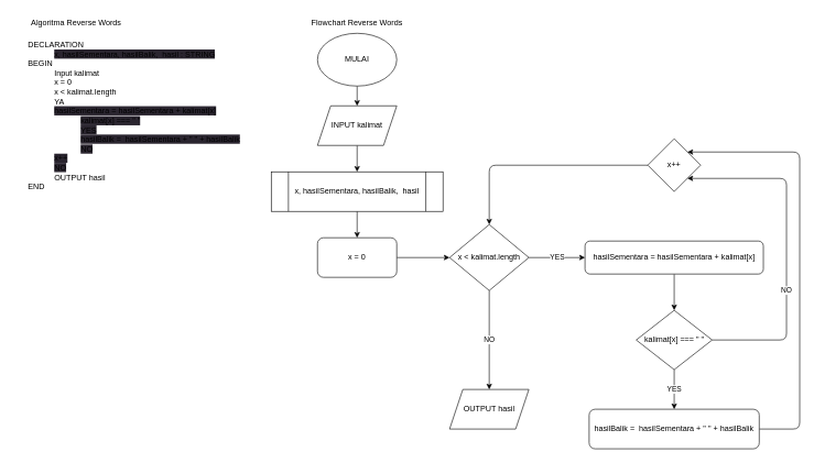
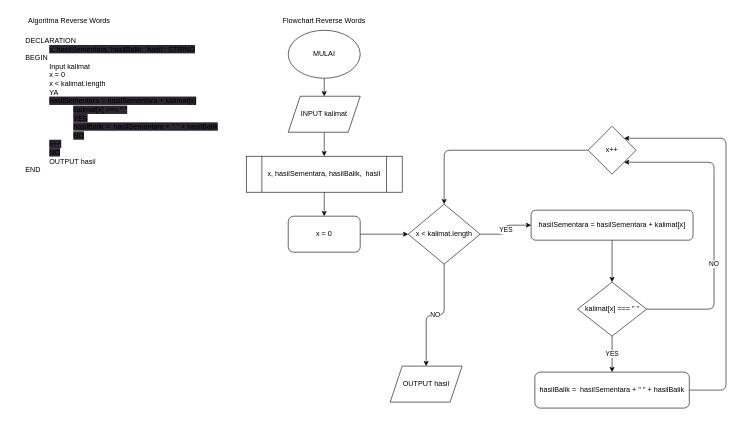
  <mxCell id="0" />
  <mxCell id="1" parent="0" />
  <mxCell id="2" value="Algoritma Reverse Words" style="text;html=1;strokeColor=none;fillColor=none;align=center;verticalAlign=middle;whiteSpace=wrap;rounded=0;" parent="1" vertex="1"><mxGeometry x="20" y="20" width="190" height="30" as="geometry" /></mxCell>
  <mxCell id="3" value="Flowchart Reverse Words" style="text;html=1;strokeColor=none;fillColor=none;align=center;verticalAlign=middle;whiteSpace=wrap;rounded=0;" parent="1" vertex="1"><mxGeometry x="450" y="20" width="180" height="30" as="geometry" /></mxCell>
  <mxCell id="4" style="edgeStyle=orthogonalEdgeStyle;html=1;exitX=0.5;exitY=1;exitDx=0;exitDy=0;entryX=0.5;entryY=0;entryDx=0;entryDy=0;" parent="1" source="5" target="8" edge="1"><mxGeometry relative="1" as="geometry" /></mxCell>
  <mxCell id="5" value="MULAI" style="ellipse;whiteSpace=wrap;html=1;" parent="1" vertex="1"><mxGeometry x="480" y="50" width="120" height="80" as="geometry" /></mxCell>
  <mxCell id="6" value="DECLARATION&lt;br&gt;&lt;blockquote style=&quot;margin: 0 0 0 40px; border: none; padding: 0px;&quot;&gt;&lt;span style=&quot;text-align: center; background-color: rgb(42, 37, 47);&quot;&gt;x, hasilSementara, hasilBalik,&amp;nbsp; hasil : STRING&lt;/span&gt;&lt;br&gt;&lt;/blockquote&gt;&lt;div style=&quot;&quot;&gt;BEGIN&lt;/div&gt;&lt;blockquote style=&quot;margin: 0 0 0 40px; border: none; padding: 0px;&quot;&gt;&lt;div style=&quot;&quot;&gt;Input kalimat&lt;/div&gt;&lt;div style=&quot;&quot;&gt;x = 0&lt;/div&gt;&lt;div style=&quot;&quot;&gt;x &amp;lt; kalimat.length&lt;/div&gt;&lt;div style=&quot;&quot;&gt;YA&lt;/div&gt;&lt;div style=&quot;&quot;&gt;&lt;span style=&quot;background-color: rgb(42, 37, 47); text-align: center;&quot;&gt;hasilSementara = hasilSementara + kalimat[x]&lt;/span&gt;&lt;/div&gt;&lt;/blockquote&gt;&lt;blockquote style=&quot;margin: 0 0 0 40px; border: none; padding: 0px;&quot;&gt;&lt;blockquote style=&quot;margin: 0 0 0 40px; border: none; padding: 0px;&quot;&gt;&lt;span style=&quot;text-align: center; background-color: rgb(42, 37, 47);&quot;&gt;kalimat[x] === &quot; &quot;&lt;/span&gt;&lt;/blockquote&gt;&lt;blockquote style=&quot;margin: 0 0 0 40px; border: none; padding: 0px;&quot;&gt;&lt;span style=&quot;text-align: center; background-color: rgb(42, 37, 47);&quot;&gt;YES&lt;/span&gt;&lt;/blockquote&gt;&lt;blockquote style=&quot;margin: 0 0 0 40px; border: none; padding: 0px;&quot;&gt;&lt;span style=&quot;text-align: center; background-color: rgb(42, 37, 47);&quot;&gt;hasilBalik =&amp;nbsp; hasilSementara + &quot; &quot; + hasilBalik&lt;/span&gt;&lt;/blockquote&gt;&lt;blockquote style=&quot;margin: 0 0 0 40px; border: none; padding: 0px;&quot;&gt;&lt;span style=&quot;background-color: rgb(42, 37, 47); text-align: center;&quot;&gt;NO&lt;/span&gt;&lt;/blockquote&gt;&lt;/blockquote&gt;&lt;blockquote style=&quot;margin: 0 0 0 40px; border: none; padding: 0px;&quot;&gt;&lt;div style=&quot;&quot;&gt;&lt;span style=&quot;text-align: center; background-color: rgb(42, 37, 47);&quot;&gt;x++&lt;/span&gt;&lt;br&gt;&lt;/div&gt;&lt;div style=&quot;&quot;&gt;&lt;span style=&quot;text-align: center; background-color: rgb(42, 37, 47);&quot;&gt;NO&lt;/span&gt;&lt;/div&gt;&lt;div style=&quot;&quot;&gt;OUTPUT hasil&lt;/div&gt;&lt;/blockquote&gt;&lt;div style=&quot;&quot;&gt;END&lt;/div&gt;" style="text;html=1;strokeColor=none;fillColor=none;align=left;verticalAlign=middle;whiteSpace=wrap;rounded=0;" parent="1" vertex="1"><mxGeometry x="40" y="70" width="350" height="210" as="geometry" /></mxCell>
  <mxCell id="7" style="edgeStyle=orthogonalEdgeStyle;html=1;exitX=0.5;exitY=1;exitDx=0;exitDy=0;entryX=0.5;entryY=0;entryDx=0;entryDy=0;" parent="1" source="8" target="10" edge="1"><mxGeometry relative="1" as="geometry" /></mxCell>
  <mxCell id="8" value="INPUT kalimat" style="shape=parallelogram;perimeter=parallelogramPerimeter;whiteSpace=wrap;html=1;fixedSize=1;" parent="1" vertex="1"><mxGeometry x="480" y="160" width="120" height="60" as="geometry" /></mxCell>
  <mxCell id="9" style="edgeStyle=orthogonalEdgeStyle;html=1;exitX=0.5;exitY=1;exitDx=0;exitDy=0;entryX=0.5;entryY=0;entryDx=0;entryDy=0;" parent="1" source="10" target="12" edge="1"><mxGeometry relative="1" as="geometry" /></mxCell>
  <mxCell id="10" value="x, hasilSementara, hasilBalik,&amp;nbsp; hasil" style="shape=process;whiteSpace=wrap;html=1;backgroundOutline=1;" parent="1" vertex="1"><mxGeometry x="410" y="260" width="260" height="60" as="geometry" /></mxCell>
  <mxCell id="11" style="edgeStyle=orthogonalEdgeStyle;html=1;exitX=1;exitY=0.5;exitDx=0;exitDy=0;" parent="1" source="12" target="15" edge="1"><mxGeometry relative="1" as="geometry" /></mxCell>
  <mxCell id="12" value="x = 0" style="rounded=1;whiteSpace=wrap;html=1;" parent="1" vertex="1"><mxGeometry x="480" y="360" width="120" height="60" as="geometry" /></mxCell>
  <mxCell id="13" value="YES" style="edgeStyle=orthogonalEdgeStyle;html=1;exitX=1;exitY=0.5;exitDx=0;exitDy=0;entryX=0;entryY=0.5;entryDx=0;entryDy=0;" parent="1" source="15" target="17" edge="1"><mxGeometry relative="1" as="geometry" /></mxCell>
  <mxCell id="14" value="NO" style="edgeStyle=orthogonalEdgeStyle;html=1;exitX=0.5;exitY=1;exitDx=0;exitDy=0;" parent="1" source="15" target="20" edge="1"><mxGeometry relative="1" as="geometry" /></mxCell>
  <mxCell id="15" value="x &amp;lt; kalimat.length" style="rhombus;whiteSpace=wrap;html=1;" parent="1" vertex="1"><mxGeometry x="680" y="340" width="120" height="100" as="geometry" /></mxCell>
  <mxCell id="16" style="edgeStyle=orthogonalEdgeStyle;html=1;exitX=0.5;exitY=1;exitDx=0;exitDy=0;entryX=0.5;entryY=0;entryDx=0;entryDy=0;" parent="1" source="17" target="23" edge="1"><mxGeometry relative="1" as="geometry" /></mxCell>
- <mxCell id="17" value="hasilSementara = hasilSementara + kalimat[x]" style="rounded=1;whiteSpace=wrap;html=1;" parent="1" vertex="1"><mxGeometry x="885" y="365" width="270" height="50" as="geometry" /></mxCell>
+ <mxCell id="17" value="hasilSementara = hasilSementara + kalimat[x]" style="rounded=1;whiteSpace=wrap;html=1;" parent="1" vertex="1"><mxGeometry x="885" y="350" width="270" height="50" as="geometry" /></mxCell>
  <mxCell id="18" style="edgeStyle=orthogonalEdgeStyle;html=1;exitX=0;exitY=0.5;exitDx=0;exitDy=0;entryX=0.5;entryY=0;entryDx=0;entryDy=0;" parent="1" source="19" target="15" edge="1"><mxGeometry relative="1" as="geometry" /></mxCell>
  <mxCell id="19" value="x++" style="rhombus;whiteSpace=wrap;html=1;" parent="1" vertex="1"><mxGeometry x="980" y="210" width="80" height="80" as="geometry" /></mxCell>
- <mxCell id="20" value="OUTPUT hasil" style="shape=parallelogram;perimeter=parallelogramPerimeter;whiteSpace=wrap;html=1;fixedSize=1;" parent="1" vertex="1"><mxGeometry x="680" y="590" width="120" height="60" as="geometry" /></mxCell>
+ <mxCell id="20" value="OUTPUT hasil" style="shape=parallelogram;perimeter=parallelogramPerimeter;whiteSpace=wrap;html=1;fixedSize=1;" parent="1" vertex="1"><mxGeometry x="650" y="610" width="120" height="60" as="geometry" /></mxCell>
  <mxCell id="21" value="NO" style="edgeStyle=orthogonalEdgeStyle;html=1;exitX=1;exitY=0.5;exitDx=0;exitDy=0;entryX=1;entryY=1;entryDx=0;entryDy=0;" parent="1" source="23" target="19" edge="1"><mxGeometry x="-0.261" relative="1" as="geometry"><Array as="points"><mxPoint x="1190" y="515" /><mxPoint x="1190" y="270" /></Array><mxPoint as="offset" /><mxPoint x="1000" y="150" as="targetPoint" /></mxGeometry></mxCell>
  <mxCell id="22" value="YES" style="edgeStyle=orthogonalEdgeStyle;html=1;exitX=0.5;exitY=1;exitDx=0;exitDy=0;entryX=0.5;entryY=0;entryDx=0;entryDy=0;" parent="1" source="23" target="25" edge="1"><mxGeometry relative="1" as="geometry" /></mxCell>
  <mxCell id="23" value="kalimat[x] === &quot; &quot;" style="rhombus;whiteSpace=wrap;html=1;" parent="1" vertex="1"><mxGeometry x="962.5" y="470" width="115" height="90" as="geometry" /></mxCell>
  <mxCell id="24" style="edgeStyle=orthogonalEdgeStyle;html=1;exitX=1;exitY=0.5;exitDx=0;exitDy=0;entryX=1;entryY=0;entryDx=0;entryDy=0;" edge="1" parent="1" source="25" target="19"><mxGeometry relative="1" as="geometry"><mxPoint x="1010" y="190" as="targetPoint" /><Array as="points"><mxPoint x="1210" y="650" /><mxPoint x="1210" y="230" /></Array></mxGeometry></mxCell>
  <mxCell id="25" value="hasilBalik =&amp;nbsp; hasilSementara + &quot; &quot; + hasilBalik" style="rounded=1;whiteSpace=wrap;html=1;" parent="1" vertex="1"><mxGeometry x="891.25" y="620" width="257.5" height="60" as="geometry" /></mxCell>
